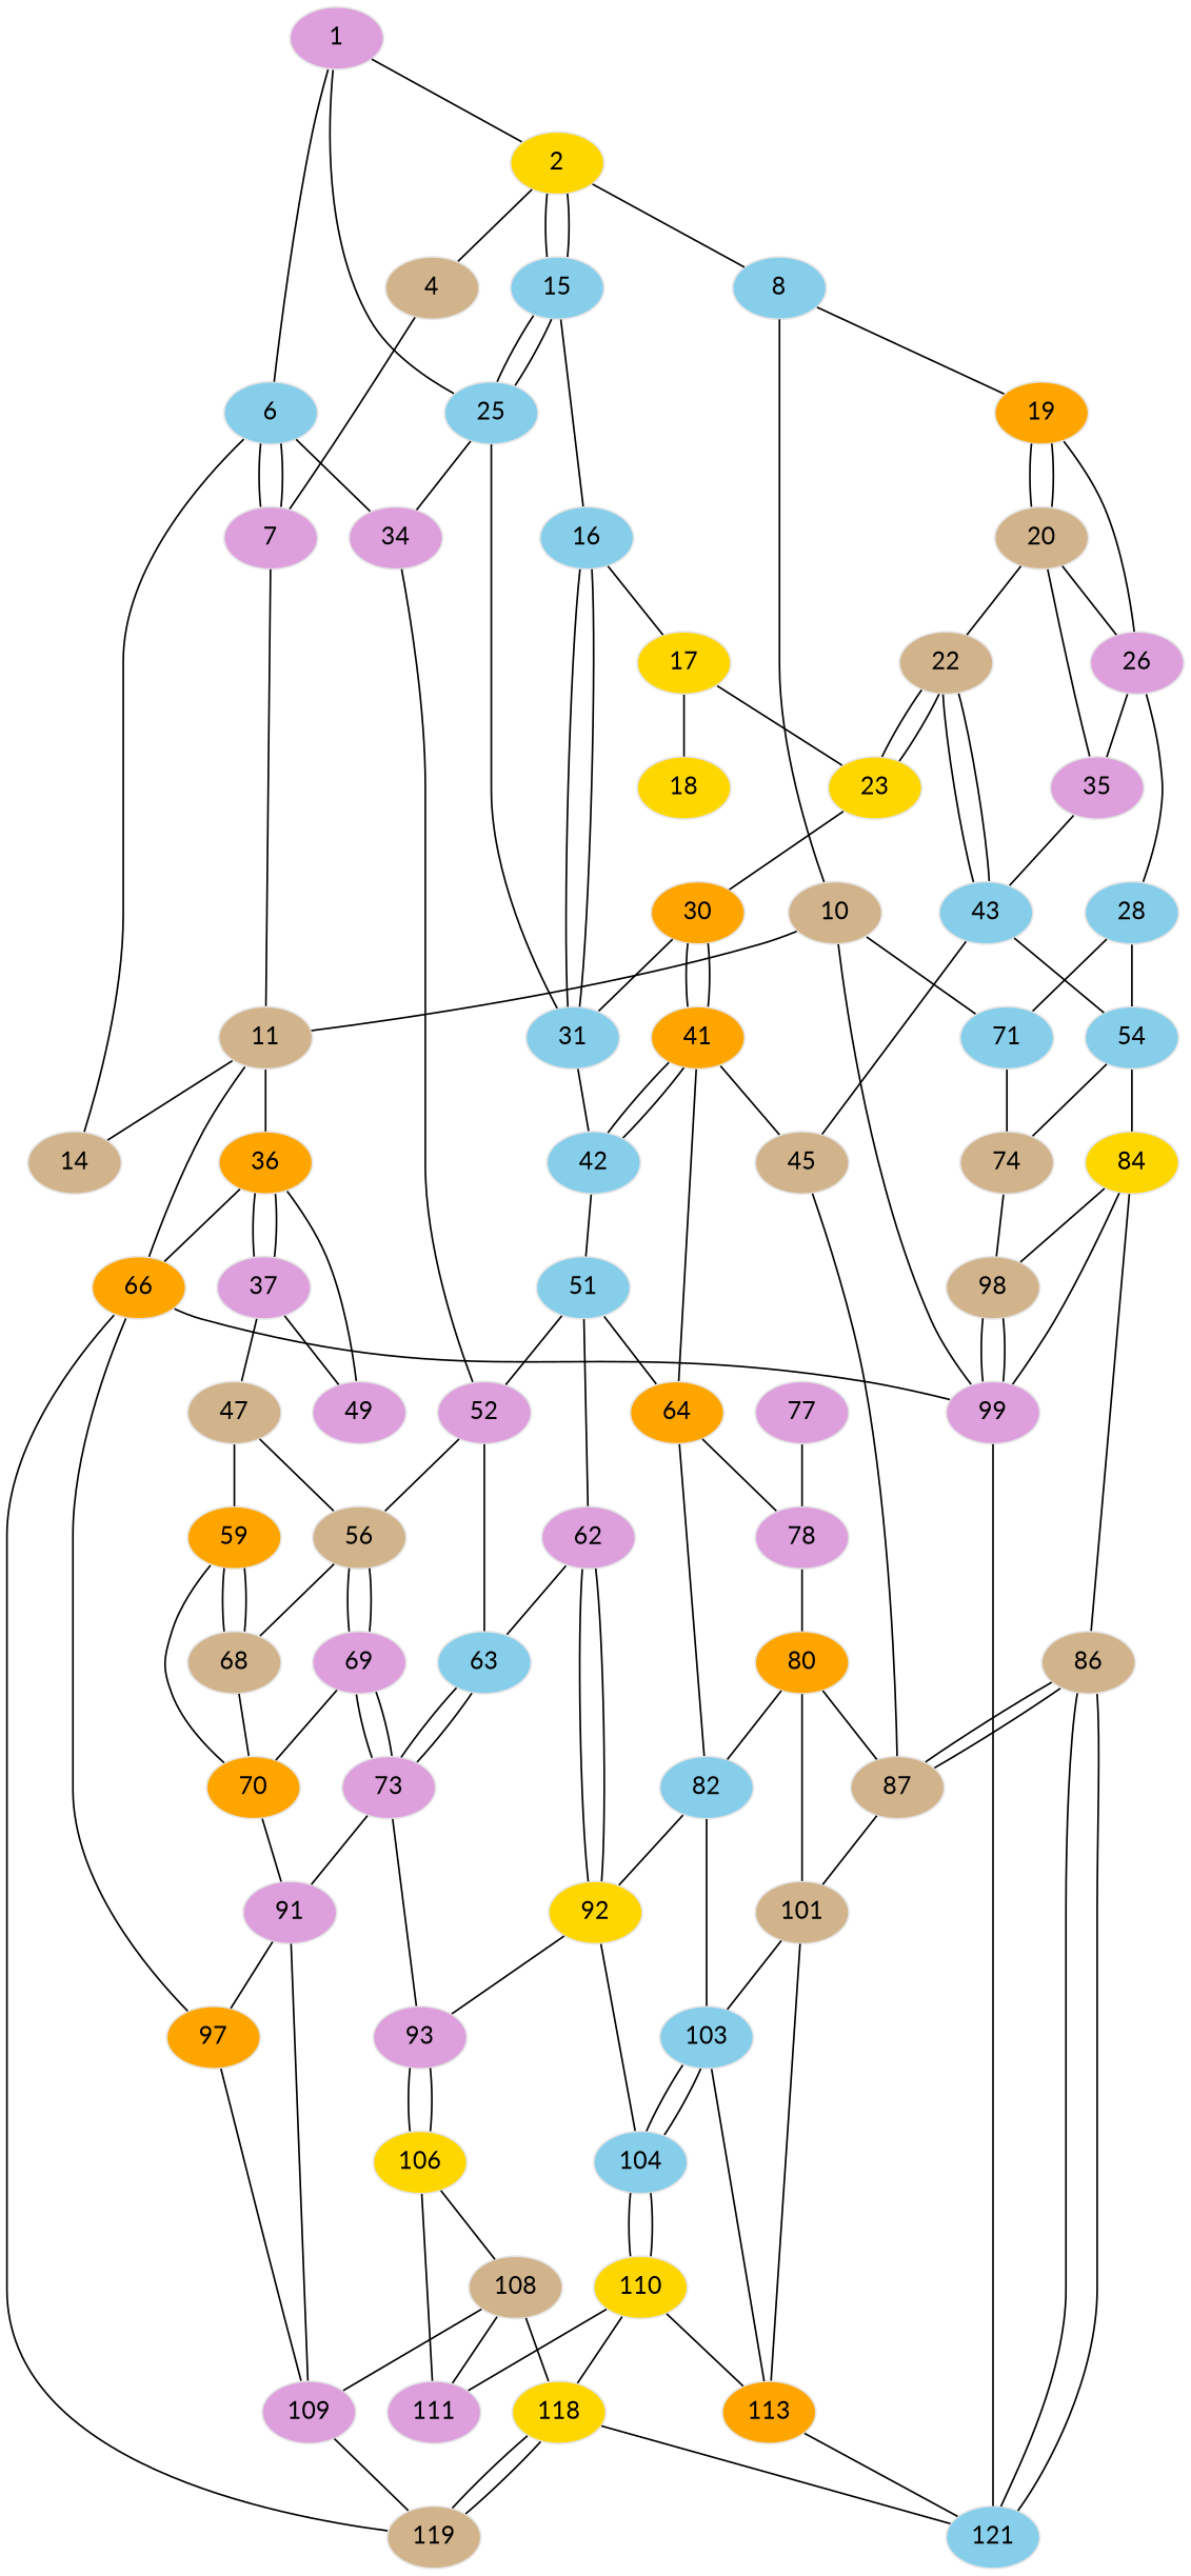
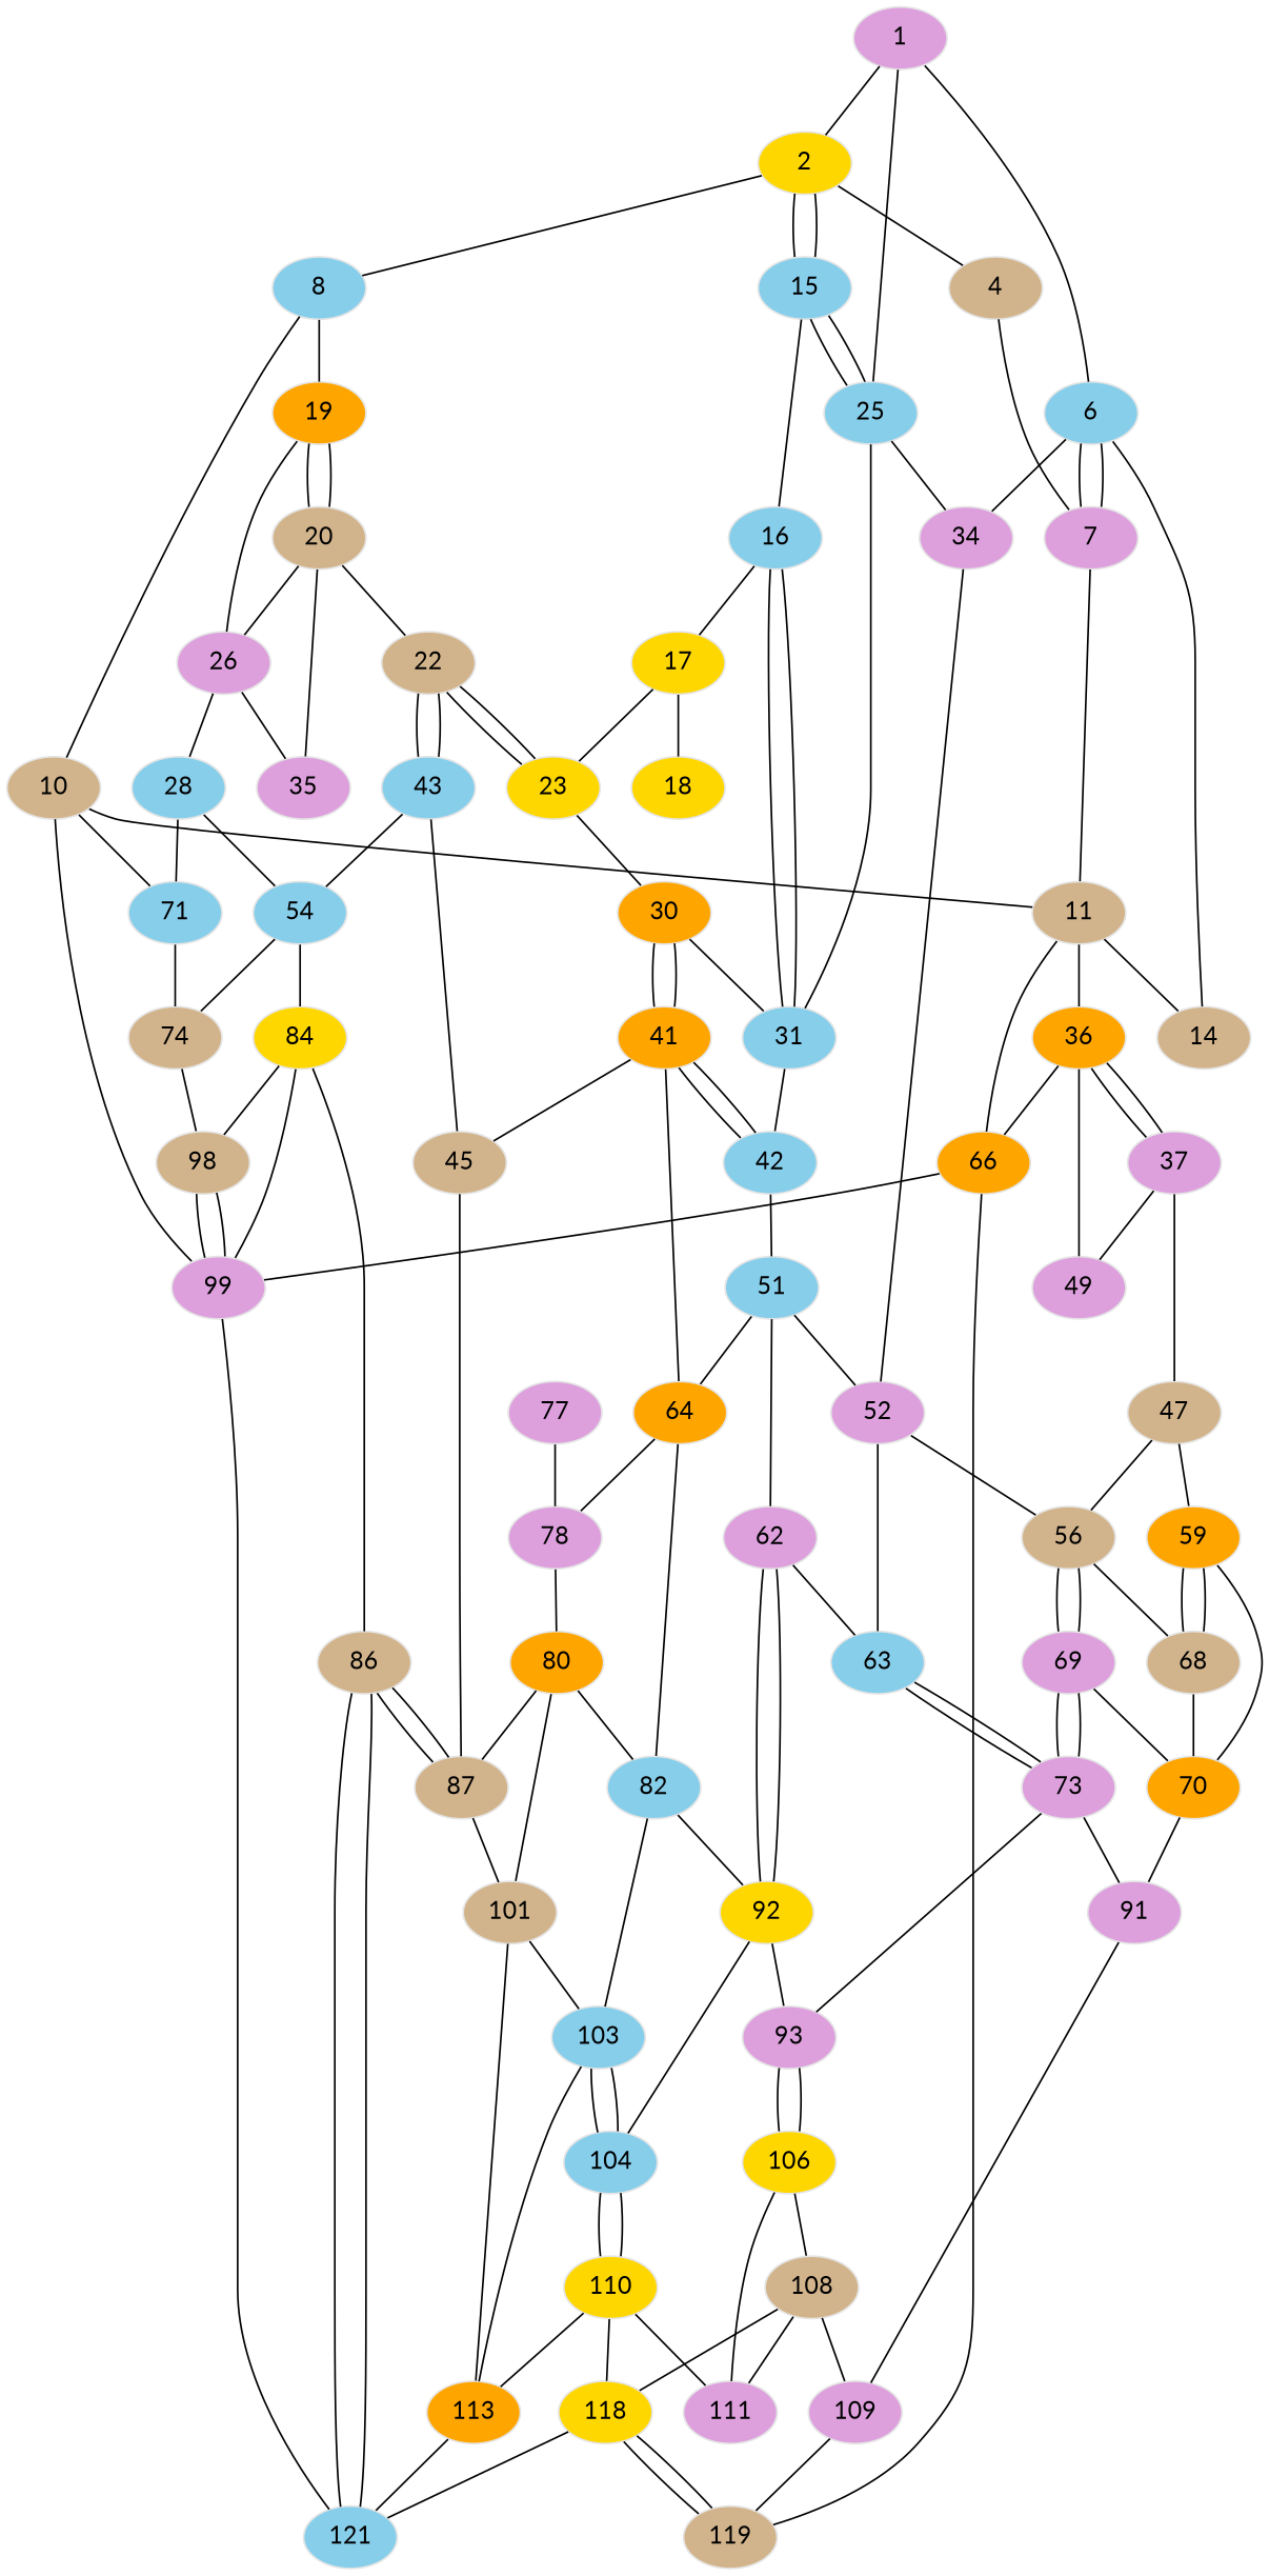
  graph {
    fontname=Lato
    node [color=gray90 fillcolor=plum fontname=Lato style=filled]
    edge [fontname=Lato]
    1 [super="+5"]
    2 [fillcolor=gold super="+3"]
    6 [fillcolor=skyblue super="+13"]
    25 [fillcolor=skyblue super="+33"]
    4 [fillcolor=tan]
    8 [fillcolor=skyblue super="+9"]
    15 [fillcolor=skyblue]
    7
    14 [fillcolor=tan]
    34 [super="+39"]
    31 [fillcolor=skyblue super="+32"]
    10 [fillcolor=tan super="+29"]
    19 [fillcolor=orange]
    16 [fillcolor=skyblue]
    11 [fillcolor=tan super="+12"]
    52 [super="+55"]
    36 [fillcolor=orange super="+50"]
    66 [fillcolor=orange super="+67"]
    71 [fillcolor=skyblue super="+72"]
    99 [super="+100"]
    20 [fillcolor=tan super="+21"]
    26 [super="+27"]
    28 [fillcolor=skyblue super="+53"]
    54 [fillcolor=skyblue super="+75"]
    74 [fillcolor=tan super="+95"]
    121 [fillcolor=skyblue super="+122"]
    37 [super="+48"]
    49
-   97 [fillcolor=orange]
    119 [fillcolor=tan]
    17 [fillcolor=gold super="+24"]
    18 [fillcolor=gold]
    23 [fillcolor=gold]
    42 [fillcolor=skyblue]
    30 [fillcolor=orange]
    22 [fillcolor=tan]
    35
    43 [fillcolor=skyblue super="+44"]
    45 [fillcolor=tan super="+76"]
    41 [fillcolor=orange super="+46"]
    84 [fillcolor=gold super="+85"]
    64 [fillcolor=orange super="+65"]
    51 [fillcolor=skyblue super="+61"]
    56 [fillcolor=tan super="+57"]
    63 [fillcolor=skyblue]
    47 [fillcolor=tan super="+58"]
    59 [fillcolor=orange super="+60"]
    87 [fillcolor=tan super="+88"]
    78 [super="+79"]
    82 [fillcolor=skyblue super="+83"]
    62
    77
    101 [fillcolor=tan super="+102"]
    68 [fillcolor=tan]
    69
    70 [fillcolor=orange super="+89"]
    92 [fillcolor=gold super="+94"]
    73 [super="+90"]
    98 [fillcolor=tan]
    86 [fillcolor=tan]
    91 [super="+96"]
    93
    104 [fillcolor=skyblue]
    80 [fillcolor=orange super="+81"]
    103 [fillcolor=skyblue super="+105"]
    109 [super="+117"]
    106 [fillcolor=gold super="+107"]
    113 [fillcolor=orange super="+115"]
    110 [fillcolor=gold super="+114"]
    108 [fillcolor=tan super="+116"]
    111 [super="+112"]
    118 [fillcolor=gold super="+120"]
    1 -- 2
    1 -- 6
    1 -- 25
    2 -- 4
    2 -- 8
    2 -- 15
    2 -- 15
    6 -- 7
    6 -- 7
    6 -- 14
    6 -- 34
    25 -- 34
    25 -- 31
    4 -- 7
    8 -- 10
    8 -- 19
    15 -- 25
    15 -- 25
    15 -- 16
    7 -- 11
    34 -- 52
    31 -- 42
    10 -- 11
    10 -- 71
    10 -- 99
    19 -- 20
    19 -- 20
    19 -- 26
    16 -- 31
    16 -- 31
    16 -- 17
    11 -- 14
    11 -- 36
    11 -- 66
    52 -- 56
    52 -- 63
    36 -- 66
    36 -- 37
    36 -- 37
    36 -- 49
    66 -- 99
-   66 -- 97
    66 -- 119
    71 -- 74 [weight=2]
    99 -- 121
    20 -- 26
    20 -- 22
    20 -- 35
    26 -- 28
    26 -- 35
    28 -- 71
    28 -- 54
    54 -- 74
    54 -- 84
    74 -- 98
    37 -- 49
    37 -- 47
-   97 -- 109
    17 -- 18 [weight=2]
    17 -- 23
    23 -- 30
    42 -- 51
    30 -- 31
    30 -- 41
    30 -- 41
    22 -- 23
    22 -- 23
    22 -- 43
    22 -- 43
-   35 -- 43
    43 -- 54
    43 -- 45
    45 -- 87
    41 -- 42
    41 -- 42
    41 -- 45
    41 -- 64
    84 -- 99
    84 -- 98
    84 -- 86
    64 -- 78
    64 -- 82
    51 -- 52
    51 -- 64
    51 -- 62
    56 -- 68
    56 -- 69
    56 -- 69
    63 -- 73
    63 -- 73
    47 -- 56
    47 -- 59
    59 -- 68
    59 -- 68
    59 -- 70
    87 -- 101
    78 -- 80
    82 -- 92
    82 -- 103
    62 -- 63
    62 -- 92
    62 -- 92
    77 -- 78 [weight=2]
    101 -- 103
    101 -- 113
    68 -- 70
    69 -- 70
    69 -- 73
    69 -- 73
    70 -- 91
    92 -- 93
    92 -- 104
    73 -- 91
    73 -- 93
    98 -- 99
    98 -- 99
    86 -- 121
    86 -- 121
    86 -- 87
    86 -- 87
-   91 -- 97
    91 -- 109
    93 -- 106
    93 -- 106
    104 -- 110
    104 -- 110
    80 -- 87
    80 -- 82
    80 -- 101
    103 -- 104
    103 -- 104
    103 -- 113
    109 -- 119
    106 -- 108
    106 -- 111 [weight=2]
    113 -- 121
    110 -- 113
    110 -- 111
    110 -- 118
    108 -- 109
    108 -- 111
    108 -- 118
    118 -- 121
    118 -- 119
    118 -- 119
  }
